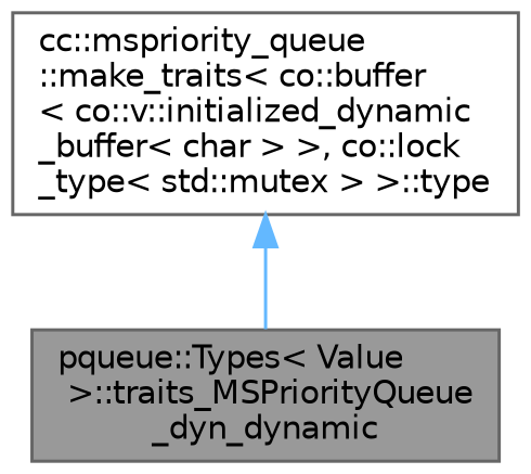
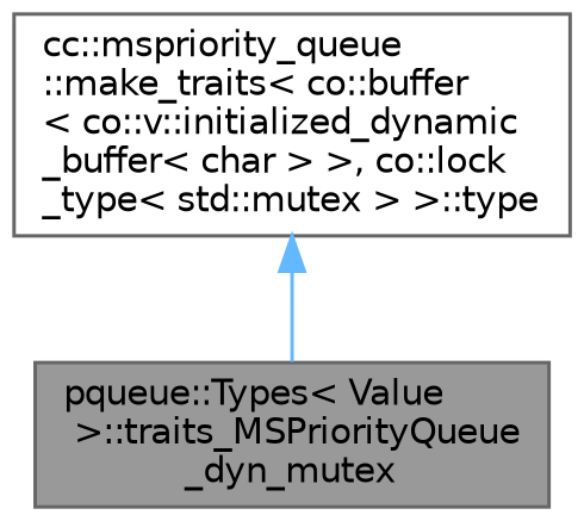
  digraph {
    rankdir=TB
    node [color=gray40 fontname=Helvetica fontsize=10 shape=box style=filled]
-   n1 [fillcolor=grey60 fontcolor=black height=0.2 label="pqueue::Types\< Value\l \>::traits_MSPriorityQueue\l_dyn_dynamic" width=0.4]
+   n1 [fillcolor=grey60 fontcolor=black height=0.2 label="pqueue::Types\< Value\l \>::traits_MSPriorityQueue\l_dyn_mutex" width=0.4]
    n2 [fillcolor=white height=0.2 label="cc::mspriority_queue\l::make_traits\< co::buffer\l\< co::v::initialized_dynamic\l_buffer\< char \> \>, co::lock\l_type\< std::mutex \> \>::type" width=0.4]
    n2 -> n1 [color=steelblue1 dir=back fontname=Helvetica fontsize=10 labelfontname=Helvetica labelfontsize=10 style=solid]
  }
